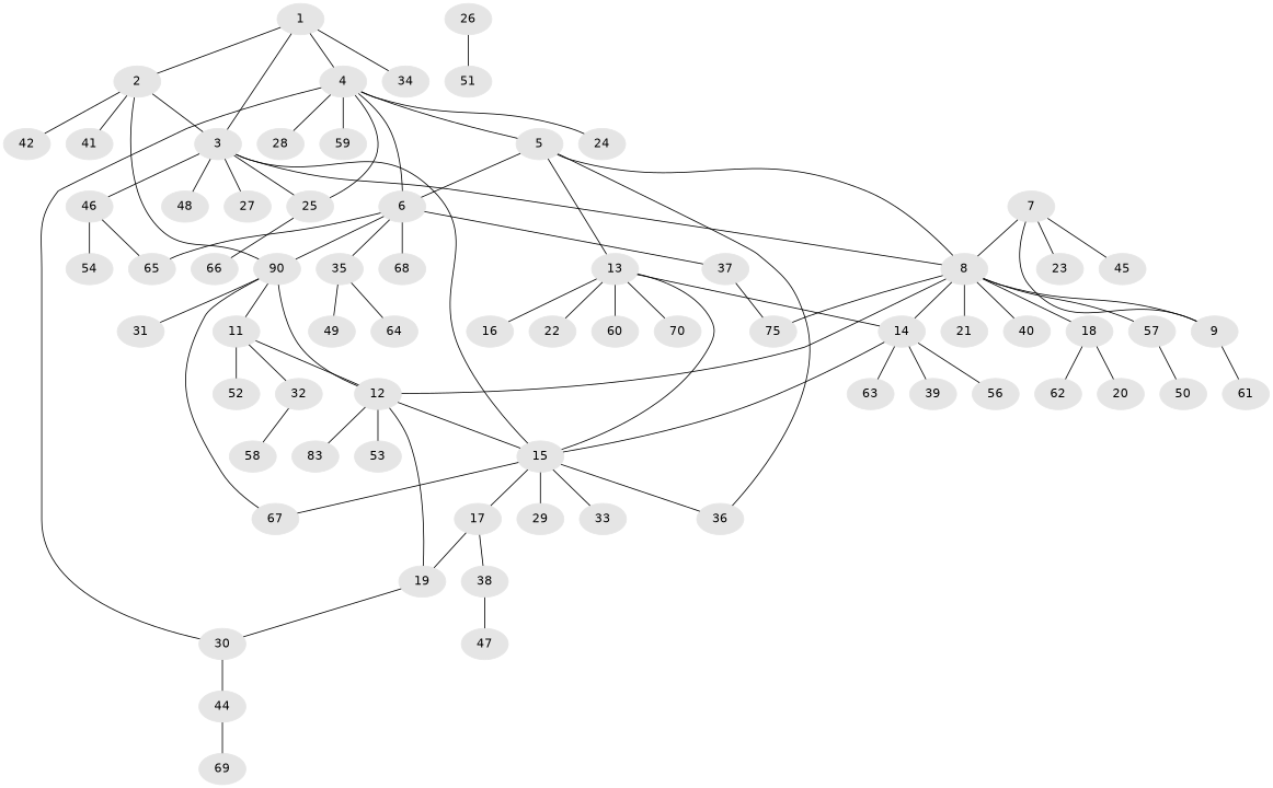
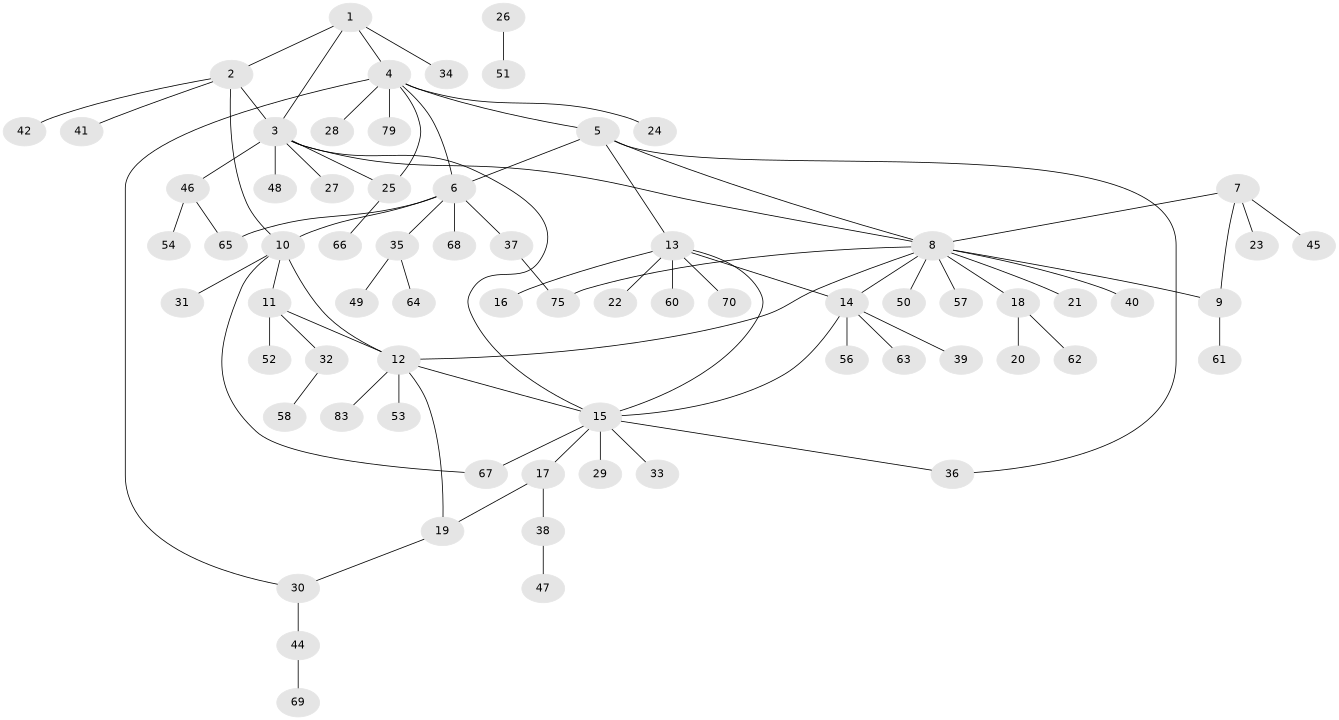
  graph {
    fontname="DejaVu Sans"
    node [color=gray90 fontname="DejaVu Sans" style=filled]
    edge [fontname="DejaVu Sans"]
    1
    2
    3
    4
    34
-   10 [label=90]
+   10
    41
    42
    8
    15
    25
    27
    46
    48
    5
    6
    24
    28
    30
-   59
+   59 [label=79]
    12
    11
    31
    67
    9
    14
    18
    21
    40
    50
    n31 [label=75]
    57
    36
    17
    29
    33
    66
    65
    54
    13
    35
    37
    68
    44
    16
    22
    60
    70
    49
    64
    7
    23
    45
    61
    19
    n56 [label=83]
    53
    39
    56
    63
    20
    62
    32
    52
    58
    38
    47
    26
    51
    69
    1 -- 2
    1 -- 3
    1 -- 4
    1 -- 34
    2 -- 3
    2 -- 10
    2 -- 41
    2 -- 42
    3 -- 8
    3 -- 15
    3 -- 25
    3 -- 27
    3 -- 46
    3 -- 48
    4 -- 25
    4 -- 5
    4 -- 6
    4 -- 24
    4 -- 28
    4 -- 30
    4 -- 59
    10 -- 12
    10 -- 11
    10 -- 31
    10 -- 67
    8 -- 12
    8 -- 9
    8 -- 14
    8 -- 18
    8 -- 21
    8 -- 40
-   57 -- 50
+   8 -- 50
    8 -- n31
    8 -- 57
    15 -- 67
    15 -- 36
    15 -- 17
    15 -- 29
    15 -- 33
    25 -- 66
    46 -- 65
    46 -- 54
    5 -- 8
    5 -- 6
    5 -- 36
    5 -- 13
    6 -- 10
    6 -- 65
    6 -- 35
    6 -- 37
    6 -- 68
    30 -- 44
    12 -- 15
    12 -- 19
    12 -- n56
    12 -- 53
    11 -- 12
    11 -- 32
    11 -- 52
    9 -- 61
    14 -- 15
    14 -- 39
    14 -- 56
    14 -- 63
    18 -- 20
    18 -- 62
    17 -- 19
    17 -- 38
    13 -- 15
    13 -- 14
    13 -- 16
    13 -- 22
    13 -- 60
    13 -- 70
    35 -- 49
    35 -- 64
    37 -- n31
    44 -- 69
    7 -- 8
    7 -- 9
    7 -- 23
    7 -- 45
    19 -- 30
    32 -- 58
    38 -- 47
    26 -- 51
  }
